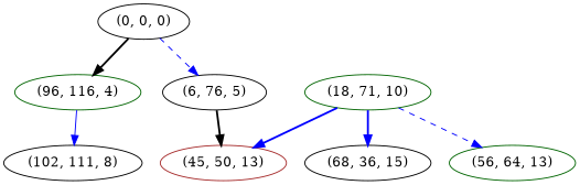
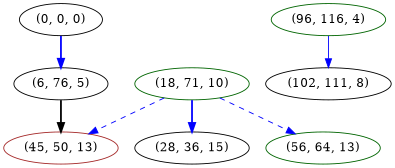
  digraph {
    node [color=black]
    edge [color=blue style=bold]
    "(0, 0, 0)"
    "(6, 76, 5)"
    "(96, 116, 4)" [color=darkgreen]
    "(45, 50, 13)" [color=brown]
    "(102, 111, 8)"
    "(18, 71, 10)" [color=darkgreen]
-   "(28, 36, 15)" [label="(68, 36, 15)"]
+   "(28, 36, 15)"
    "(56, 64, 13)" [color=darkgreen]
-   "(0, 0, 0)" -> "(6, 76, 5)" [style=dashed]
-   "(0, 0, 0)" -> "(96, 116, 4)" [color=black]
+   "(0, 0, 0)" -> "(6, 76, 5)"
    "(6, 76, 5)" -> "(45, 50, 13)" [color=black]
    "(96, 116, 4)" -> "(102, 111, 8)" [style=solid]
-   "(18, 71, 10)" -> "(45, 50, 13)"
+   "(18, 71, 10)" -> "(45, 50, 13)" [style=dashed]
    "(18, 71, 10)" -> "(28, 36, 15)"
    "(18, 71, 10)" -> "(56, 64, 13)" [style=dashed]
  }
